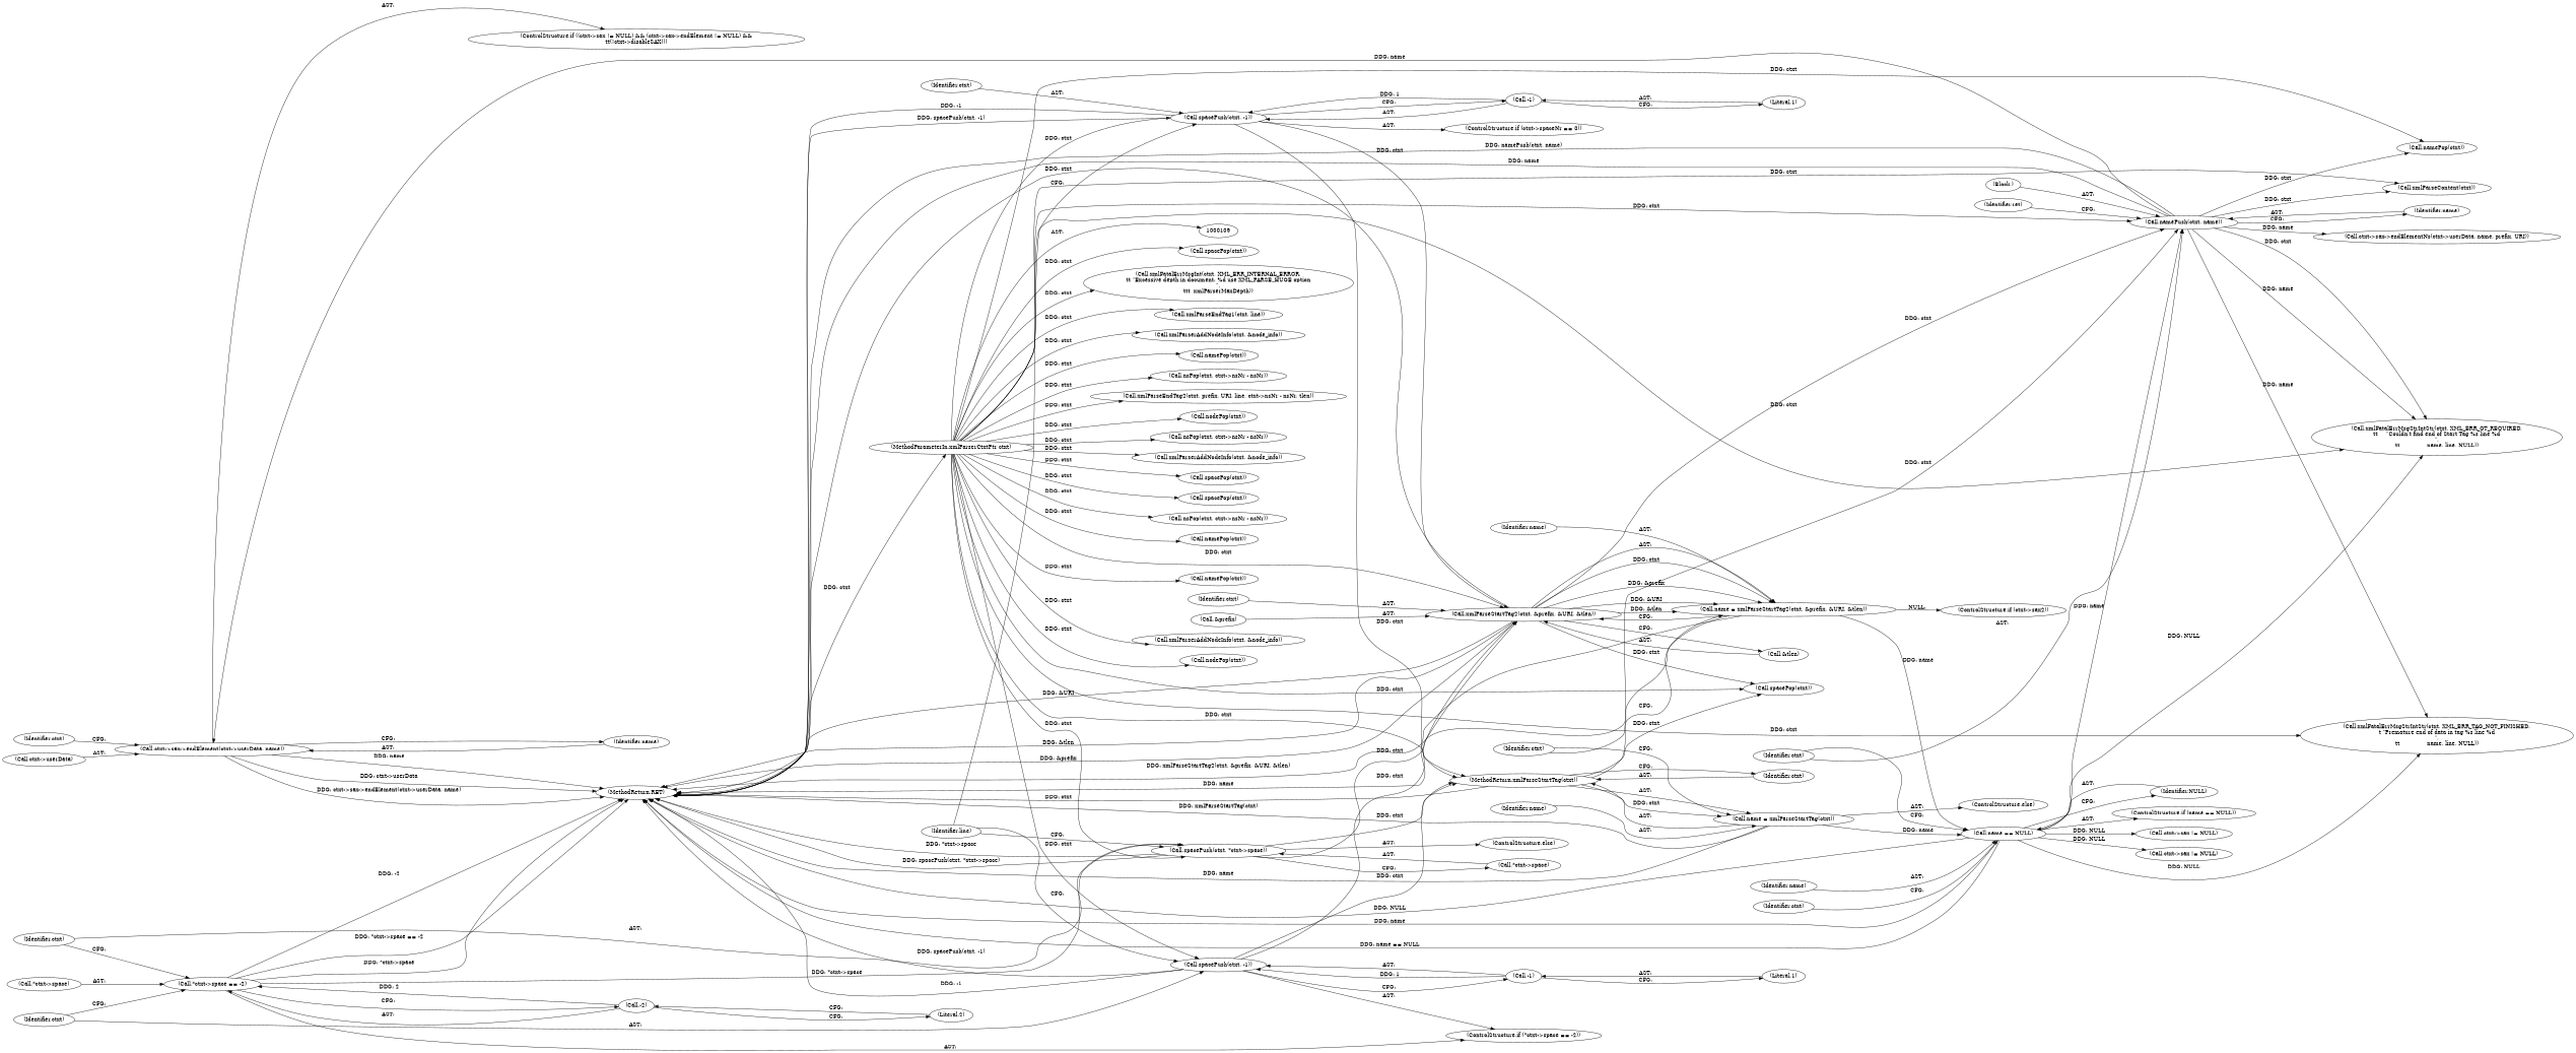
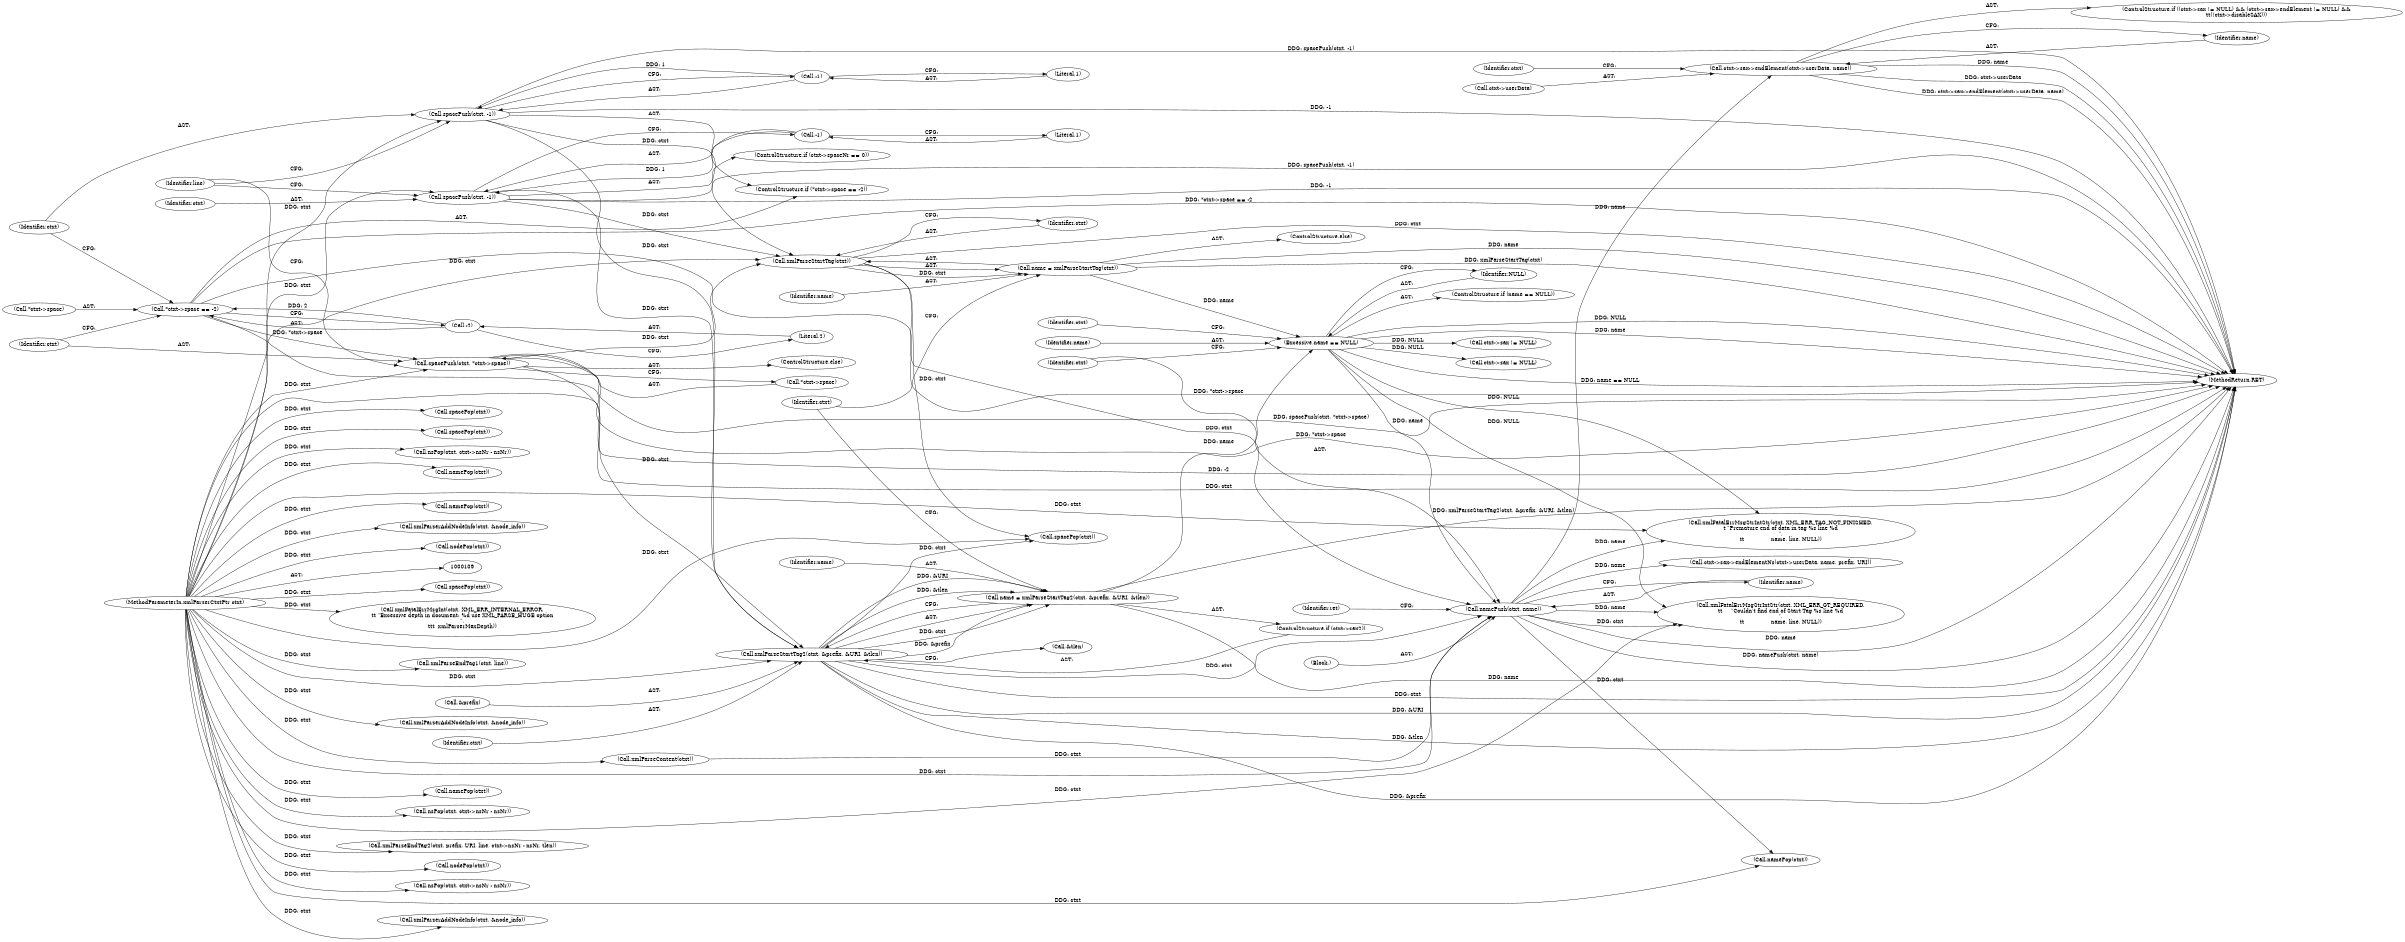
  digraph {
    rankdir=LR
    n1 [label="(Call,ctxt->sax->endElement(ctxt->userData, name))"]
    n2 [label="(MethodReturn,RET)"]
    n3 [label="(ControlStructure,if ((ctxt->sax != NULL) && (ctxt->sax->endElement != NULL) &&\n\t\t(!ctxt->disableSAX)))"]
    n4 [label="(Identifier,name)"]
    n5 [label="(Call,namePush(ctxt, name))"]
    n6 [label="(Call,xmlFatalErrMsgStrIntStr(ctxt, XML_ERR_TAG_NOT_FINISHED,\n\t \"Premature end of data in tag %s line %d\n\",\n\t\t                name, line, NULL))"]
    n7 [label="(Call,xmlFatalErrMsgStrIntStr(ctxt, XML_ERR_GT_REQUIRED,\n\t\t     \"Couldn't find end of Start Tag %s line %d\n\",\n\t\t                name, line, NULL))"]
    n8 [label="(Call,xmlParseContent(ctxt))"]
    n9 [label="(Call,ctxt->sax->endElementNs(ctxt->userData, name, prefix, URI))"]
    n10 [label="(Identifier,name)"]
    n11 [label="(Call,namePop(ctxt))"]
    n12 [label="(Block,)"]
    n13 [label="(Call,xmlParseStartTag2(ctxt, &prefix, &URI, &tlen))"]
    n14 [label="(Call,name = xmlParseStartTag2(ctxt, &prefix, &URI, &tlen))"]
    n15 [label="(Call,&tlen)"]
    n16 [label="(Call,spacePop(ctxt))"]
-   n17 [label="(Call,name == NULL)"]
+   n17 [label="(Excessive,name == NULL)"]
    n18 [label="(ControlStructure,if (ctxt->sax2))"]
    n19 [label="(Call,spacePush(ctxt, -1))"]
    n20 [label="(Call,-1)"]
-   n21 [label="(MethodReturn,xmlParseStartTag(ctxt))"]
+   n21 [label="(Call,xmlParseStartTag(ctxt))"]
    n22 [label="(ControlStructure,if (*ctxt->space == -2))"]
    n23 [label="(Literal,1)"]
    n24 [label="(Call,name = xmlParseStartTag(ctxt))"]
    n25 [label="(Identifier,ctxt)"]
    n26 [label="(MethodParameterIn,xmlParserCtxtPtr ctxt)"]
    n27 [label="(Call,spacePush(ctxt, -1))"]
    n28 [label="(Call,spacePush(ctxt, *ctxt->space))"]
    n29 [label="(Call,spacePop(ctxt))"]
    n30 [label="(Call,xmlFatalErrMsgInt(ctxt, XML_ERR_INTERNAL_ERROR,\n\t\t \"Excessive depth in document: %d use XML_PARSE_HUGE option\n\",\n\t\t\t  xmlParserMaxDepth))"]
    n31 [label="(Call,xmlParseEndTag1(ctxt, line))"]
    n32 [label="(Call,xmlParserAddNodeInfo(ctxt, &node_info))"]
    n33 [label="(Call,namePop(ctxt))"]
    n34 [label="(Call,nsPop(ctxt, ctxt->nsNr - nsNr))"]
    n35 [label="(Call,xmlParseEndTag2(ctxt, prefix, URI, line, ctxt->nsNr - nsNr, tlen))"]
    n36 [label="(Call,nodePop(ctxt))"]
    n37 [label="(Call,nsPop(ctxt, ctxt->nsNr - nsNr))"]
    n38 [label="(Call,xmlParserAddNodeInfo(ctxt, &node_info))"]
    n39 [label="(Call,spacePop(ctxt))"]
    n40 [label="(Call,spacePop(ctxt))"]
    n41 [label="(Call,nsPop(ctxt, ctxt->nsNr - nsNr))"]
    n42 [label="(Call,namePop(ctxt))"]
    n43 [label="(Call,namePop(ctxt))"]
    n44 [label="(Call,xmlParserAddNodeInfo(ctxt, &node_info))"]
    n45 [label="(Call,nodePop(ctxt))"]
    1000109
    n47 [label="(Call,-1)"]
    n48 [label="(ControlStructure,if (ctxt->spaceNr == 0))"]
    n49 [label="(Call,*ctxt->space)"]
    n50 [label="(ControlStructure,else)"]
    n51 [label="(Literal,1)"]
    n52 [label="(Call,*ctxt->space == -2)"]
    n53 [label="(Call,-2)"]
    n54 [label="(Literal,2)"]
    n55 [label="(ControlStructure,else)"]
    n56 [label="(Identifier,NULL)"]
    n57 [label="(ControlStructure,if (name == NULL))"]
    n58 [label="(Call,ctxt->sax != NULL)"]
    n59 [label="(Call,ctxt->sax != NULL)"]
    n60 [label="(Call,ctxt->userData)"]
    n61 [label="(Identifier,ctxt)"]
    n62 [label="(Identifier,ctxt)"]
    n63 [label="(Call,*ctxt->space)"]
    n64 [label="(Identifier,ctxt)"]
    n65 [label="(Identifier,ret)"]
    n66 [label="(Identifier,ctxt)"]
    n67 [label="(Call,&prefix)"]
    n68 [label="(Identifier,ctxt)"]
    n69 [label="(Identifier,name)"]
    n70 [label="(Identifier,name)"]
    n71 [label="(Identifier,line)"]
    n72 [label="(Identifier,ctxt)"]
    n73 [label="(Identifier,name)"]
    n74 [label="(Identifier,ctxt)"]
    n75 [label="(Identifier,ctxt)"]
    n1 -> n2 [label="DDG: name"]
    n1 -> n2 [label="DDG: ctxt->userData"]
    n1 -> n2 [label="DDG: ctxt->sax->endElement(ctxt->userData, name)"]
    n1 -> n3 [label="AST: "]
    n1 -> n4 [label="CFG: "]
    n4 -> n1 [label="AST: "]
    n5 -> n1 [label="DDG: name"]
    n5 -> n2 [label="DDG: name"]
    n5 -> n2 [label="DDG: namePush(ctxt, name)"]
    n5 -> n6 [label="DDG: name"]
    n5 -> n7 [label="DDG: ctxt"]
    n5 -> n7 [label="DDG: name"]
-   n5 -> n8 [label="DDG: ctxt"]
+   n8 -> n5 [label="DDG: ctxt"]
    n5 -> n9 [label="DDG: name"]
    n5 -> n10 [label="CFG: "]
    n5 -> n11 [label="DDG: ctxt"]
    n10 -> n5 [label="AST: "]
    n12 -> n5 [label="AST: "]
    n13 -> n2 [label="DDG: &URI"]
    n13 -> n2 [label="DDG: &tlen"]
    n13 -> n2 [label="DDG: &prefix"]
    n13 -> n2 [label="DDG: ctxt"]
    n13 -> n5 [label="DDG: ctxt"]
    n13 -> n14 [label="AST: "]
    n13 -> n14 [label="DDG: ctxt"]
    n13 -> n14 [label="DDG: &prefix"]
    n13 -> n14 [label="DDG: &URI"]
    n13 -> n14 [label="DDG: &tlen"]
    n13 -> n15 [label="CFG: "]
    n13 -> n16 [label="DDG: ctxt"]
    n14 -> n2 [label="DDG: xmlParseStartTag2(ctxt, &prefix, &URI, &tlen)"]
    n14 -> n2 [label="DDG: name"]
    n14 -> n13 [label="CFG: "]
    n14 -> n17 [label="DDG: name"]
-   n14 -> n18 [label="NULL: "]
-   n15 -> n13 [label="AST: "]
+   n14 -> n18 [label="AST: "]
+   n18 -> n13 [label="AST: "]
    n17 -> n2 [label="DDG: name"]
    n17 -> n2 [label="DDG: name == NULL"]
    n17 -> n2 [label="DDG: NULL"]
    n17 -> n5 [label="DDG: name"]
    n17 -> n6 [label="DDG: NULL"]
    n17 -> n7 [label="DDG: NULL"]
    n17 -> n56 [label="CFG: "]
    n17 -> n57 [label="AST: "]
    n17 -> n58 [label="DDG: NULL"]
    n17 -> n59 [label="DDG: NULL"]
    n19 -> n2 [label="DDG: spacePush(ctxt, -1)"]
    n19 -> n2 [label="DDG: -1"]
    n19 -> n13 [label="DDG: ctxt"]
    n19 -> n20 [label="CFG: "]
    n19 -> n21 [label="DDG: ctxt"]
    n19 -> n22 [label="AST: "]
    n20 -> n19 [label="AST: "]
    n20 -> n19 [label="DDG: 1"]
    n20 -> n23 [label="CFG: "]
    n21 -> n2 [label="DDG: ctxt"]
    n21 -> n5 [label="DDG: ctxt"]
    n21 -> n16 [label="DDG: ctxt"]
    n21 -> n24 [label="AST: "]
    n21 -> n24 [label="DDG: ctxt"]
    n21 -> n25 [label="CFG: "]
    n23 -> n20 [label="AST: "]
    n24 -> n2 [label="DDG: xmlParseStartTag(ctxt)"]
    n24 -> n2 [label="DDG: name"]
    n24 -> n17 [label="DDG: name"]
    n24 -> n21 [label="AST: "]
    n24 -> n55 [label="AST: "]
    n25 -> n21 [label="AST: "]
-   n2 -> n26 [label="DDG: ctxt"]
+   n26 -> n2 [label="DDG: ctxt"]
    n26 -> n5 [label="DDG: ctxt"]
    n26 -> n6 [label="DDG: ctxt"]
    n26 -> n7 [label="DDG: ctxt"]
    n26 -> n8 [label="DDG: ctxt"]
    n26 -> n11 [label="DDG: ctxt"]
    n26 -> n13 [label="DDG: ctxt"]
    n26 -> n16 [label="DDG: ctxt"]
    n26 -> n19 [label="DDG: ctxt"]
    n26 -> n21 [label="DDG: ctxt"]
    n26 -> n27 [label="DDG: ctxt"]
    n26 -> n28 [label="DDG: ctxt"]
    n26 -> n29 [label="DDG: ctxt"]
    n26 -> n30 [label="DDG: ctxt"]
    n26 -> n31 [label="DDG: ctxt"]
    n26 -> n32 [label="DDG: ctxt"]
    n26 -> n33 [label="DDG: ctxt"]
    n26 -> n34 [label="DDG: ctxt"]
    n26 -> n35 [label="DDG: ctxt"]
    n26 -> n36 [label="DDG: ctxt"]
    n26 -> n37 [label="DDG: ctxt"]
    n26 -> n38 [label="DDG: ctxt"]
    n26 -> n39 [label="DDG: ctxt"]
    n26 -> n40 [label="DDG: ctxt"]
    n26 -> n41 [label="DDG: ctxt"]
    n26 -> n42 [label="DDG: ctxt"]
    n26 -> n43 [label="DDG: ctxt"]
    n26 -> n44 [label="DDG: ctxt"]
    n26 -> n45 [label="DDG: ctxt"]
    n26 -> 1000109 [label="AST: "]
    n27 -> n2 [label="DDG: spacePush(ctxt, -1)"]
    n27 -> n2 [label="DDG: -1"]
    n27 -> n13 [label="DDG: ctxt"]
    n27 -> n21 [label="DDG: ctxt"]
    n27 -> n47 [label="CFG: "]
    n27 -> n48 [label="AST: "]
    n28 -> n2 [label="DDG: *ctxt->space"]
    n28 -> n2 [label="DDG: spacePush(ctxt, *ctxt->space)"]
    n28 -> n13 [label="DDG: ctxt"]
    n28 -> n21 [label="DDG: ctxt"]
    n28 -> n49 [label="CFG: "]
    n28 -> n50 [label="AST: "]
    n47 -> n27 [label="AST: "]
    n47 -> n27 [label="DDG: 1"]
    n47 -> n51 [label="CFG: "]
    n49 -> n28 [label="AST: "]
    n51 -> n47 [label="AST: "]
    n52 -> n2 [label="DDG: *ctxt->space"]
    n52 -> n2 [label="DDG: -2"]
    n52 -> n2 [label="DDG: *ctxt->space == -2"]
    n52 -> n22 [label="AST: "]
    n52 -> n28 [label="DDG: *ctxt->space"]
    n52 -> n53 [label="CFG: "]
    n53 -> n52 [label="AST: "]
    n53 -> n52 [label="DDG: 2"]
    n53 -> n54 [label="CFG: "]
-   n54 -> n53 [label="CFG: "]
+   n54 -> n53 [label="AST: "]
    n56 -> n17 [label="AST: "]
    n60 -> n1 [label="AST: "]
    n61 -> n13 [label="AST: "]
    n62 -> n14 [label="CFG: "]
    n62 -> n24 [label="CFG: "]
    n63 -> n52 [label="AST: "]
    n64 -> n17 [label="CFG: "]
    n65 -> n5 [label="CFG: "]
    n66 -> n1 [label="CFG: "]
    n67 -> n13 [label="AST: "]
    n68 -> n5 [label="AST: "]
    n68 -> n17 [label="CFG: "]
    n69 -> n24 [label="AST: "]
    n70 -> n14 [label="AST: "]
    n71 -> n19 [label="CFG: "]
    n71 -> n27 [label="CFG: "]
    n71 -> n28 [label="CFG: "]
    n72 -> n28 [label="AST: "]
    n72 -> n52 [label="CFG: "]
    n73 -> n17 [label="AST: "]
    n74 -> n19 [label="AST: "]
    n74 -> n52 [label="CFG: "]
    n75 -> n27 [label="AST: "]
  }
